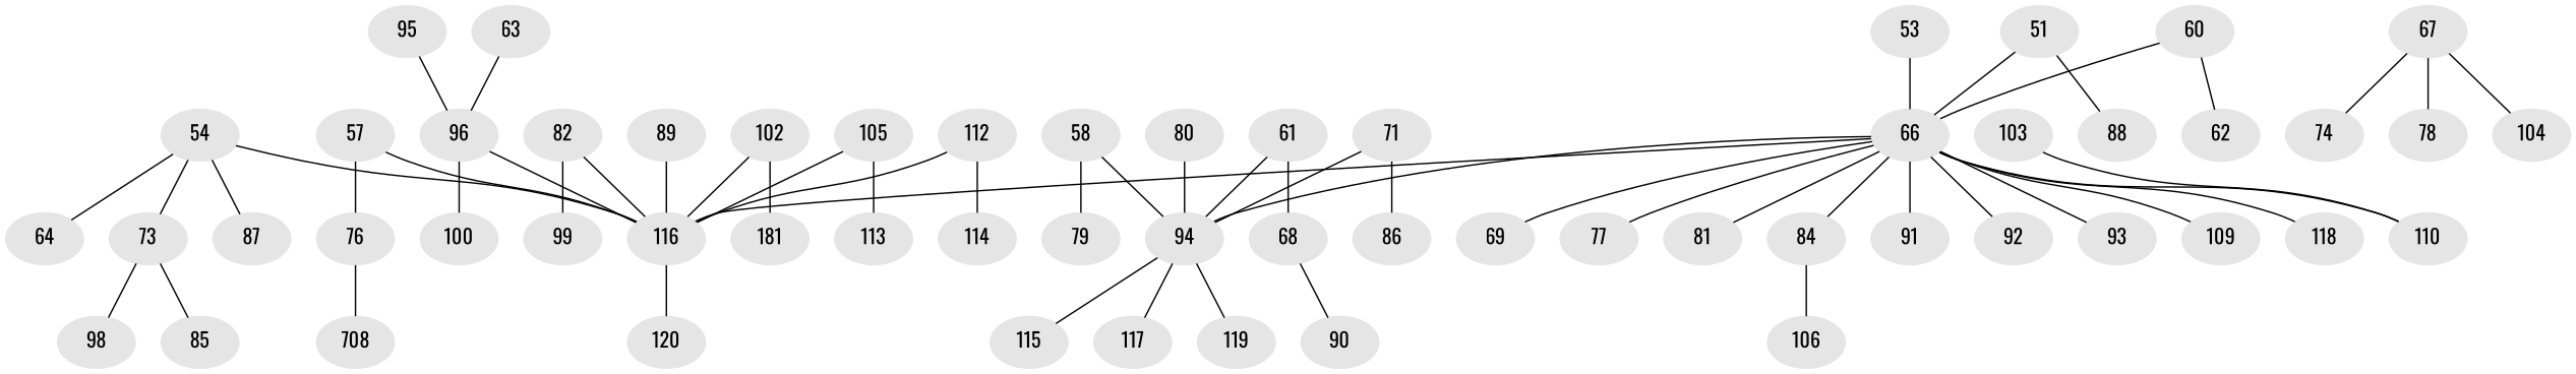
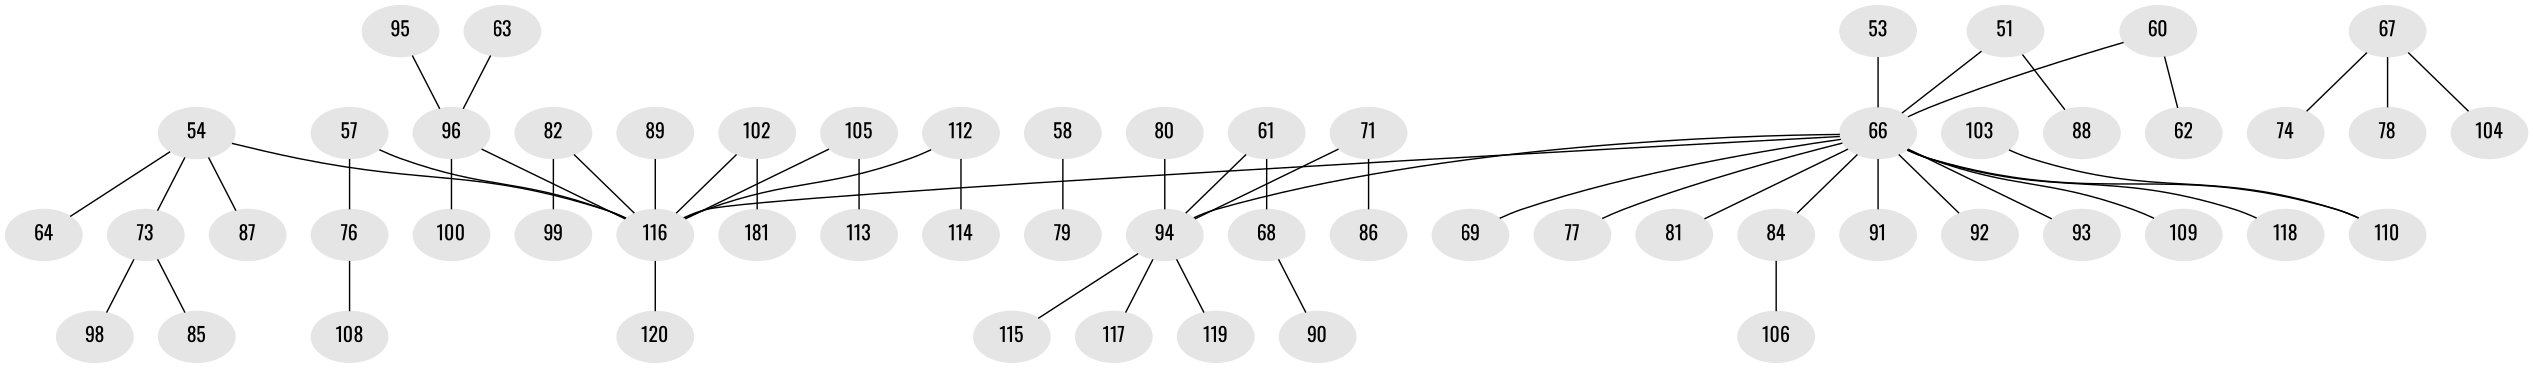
  graph {
    fontname=Oswald
    node [color=gray90 fontname=Oswald style=filled]
    edge [fontname=Oswald]
    66 [super="+46+50+38+45"]
    116 [super="+9+36"]
    94 [super="+65+55+70+28"]
    69
    77
    81
    84
    91
    92
    93
    109
    110 [super="+72"]
    118
    51
    88
    53
    54 [super="+29+42"]
    64
    73 [super="+48"]
    87
    85
    98
    120
    57
    76
-   108 [label=708]
+   108
    58
    79
    115 [super="+39"]
    117
    119
    60
    62
    61 [super="+35"]
    68
    90
    96 [super="+32+52+59"]
    100
    63
    106
    67
    74
    78
    104
    71
    86
    80
    82 [super="+33"]
    99
    89 [super="+47"]
    95
    102 [super="+40+83+97"]
    n53 [label=181]
    103
    105 [super="+56+75"]
    113
    112
    114
    66 -- 116
    66 -- 94
    66 -- 69
    66 -- 77
    66 -- 81
    66 -- 84
    66 -- 91
    66 -- 92
    66 -- 93
    66 -- 109
    66 -- 110
    66 -- 118
    116 -- 120
    94 -- 115
    94 -- 117
    94 -- 119
    84 -- 106
    51 -- 66
    51 -- 88
    53 -- 66
    54 -- 116
    54 -- 64
    54 -- 73
    54 -- 87
    73 -- 85
    73 -- 98
    57 -- 116
    57 -- 76
    76 -- 108
-   58 -- 94
    58 -- 79
    60 -- 66
    60 -- 62
    61 -- 94
    61 -- 68
    68 -- 90
    96 -- 116
    96 -- 100
    63 -- 96
    67 -- 74
    67 -- 78
    67 -- 104
    71 -- 94
    71 -- 86
    80 -- 94
    82 -- 116
    82 -- 99
    89 -- 116
    95 -- 96
    102 -- 116
    102 -- n53
    103 -- 110
    105 -- 116
    105 -- 113
    112 -- 116
    112 -- 114
  }
